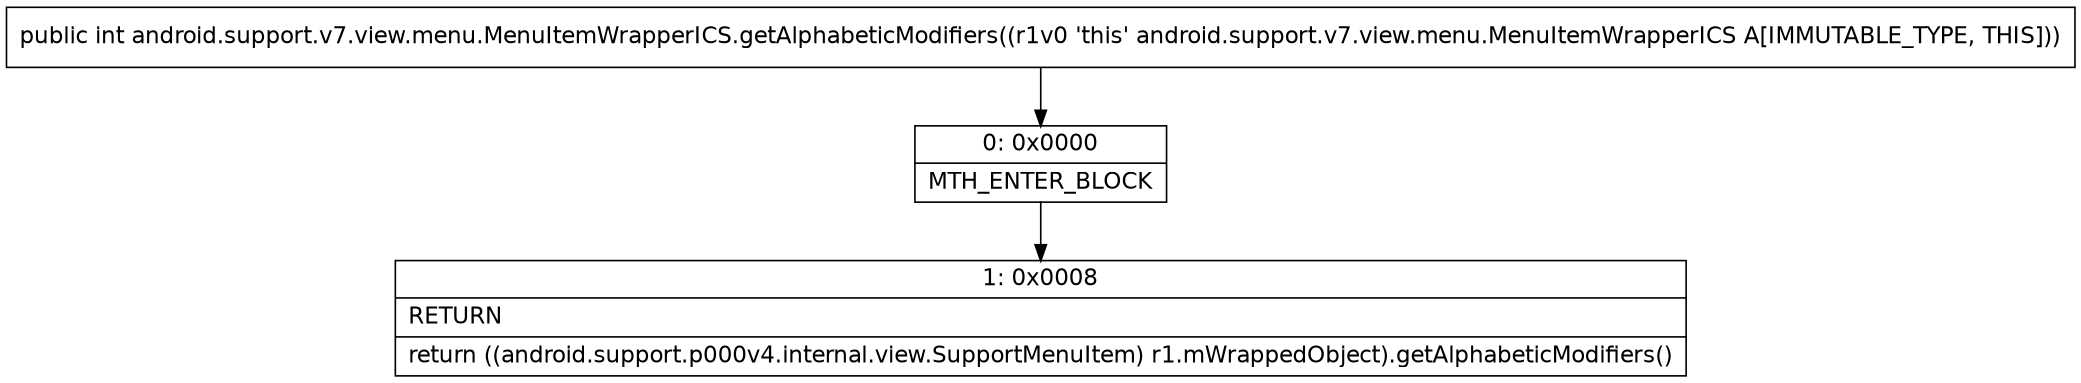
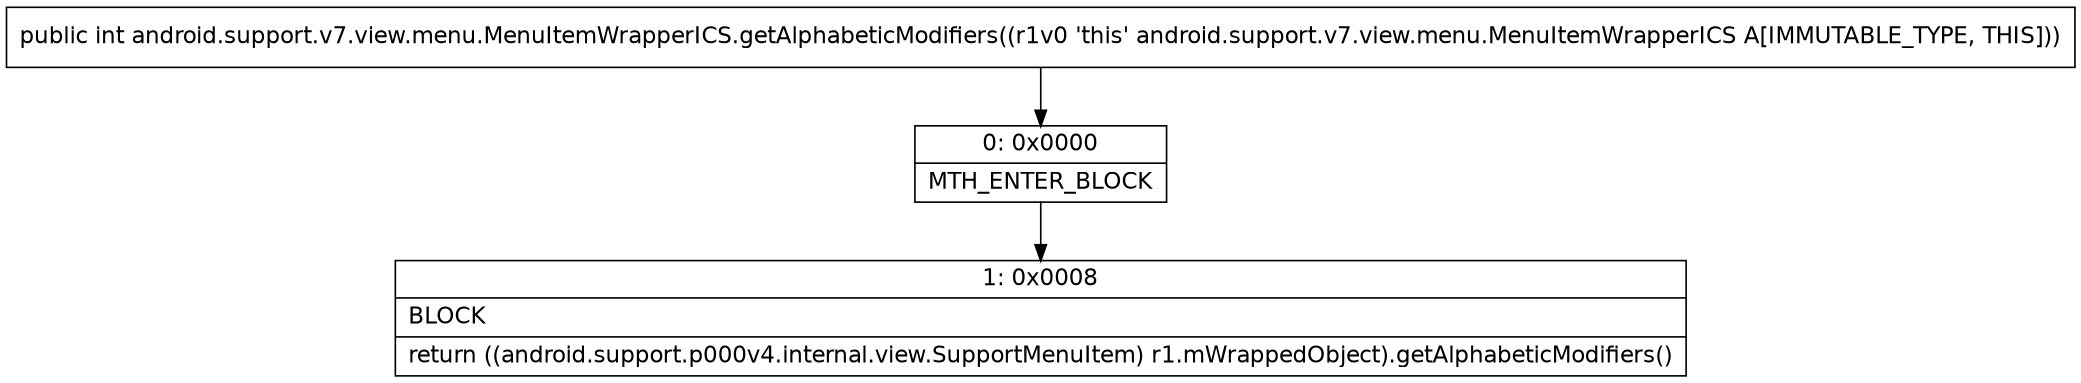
  digraph {
    fontname="DejaVu Sans"
    node [shape=record fontname="DejaVu Sans"]
    edge [fontname="DejaVu Sans"]
    n1 [label="{0\:\ 0x0000|MTH_ENTER_BLOCK\l}"]
-   n2 [label="{1\:\ 0x0008|RETURN\l|return ((android.support.p000v4.internal.view.SupportMenuItem) r1.mWrappedObject).getAlphabeticModifiers()\l}"]
+   n2 [label="{1\:\ 0x0008|BLOCK\l|return ((android.support.p000v4.internal.view.SupportMenuItem) r1.mWrappedObject).getAlphabeticModifiers()\l}"]
    n3 [label="{public int android.support.v7.view.menu.MenuItemWrapperICS.getAlphabeticModifiers((r1v0 'this' android.support.v7.view.menu.MenuItemWrapperICS A[IMMUTABLE_TYPE, THIS])) }"]
    n1 -> n2
    n3 -> n1
  }
